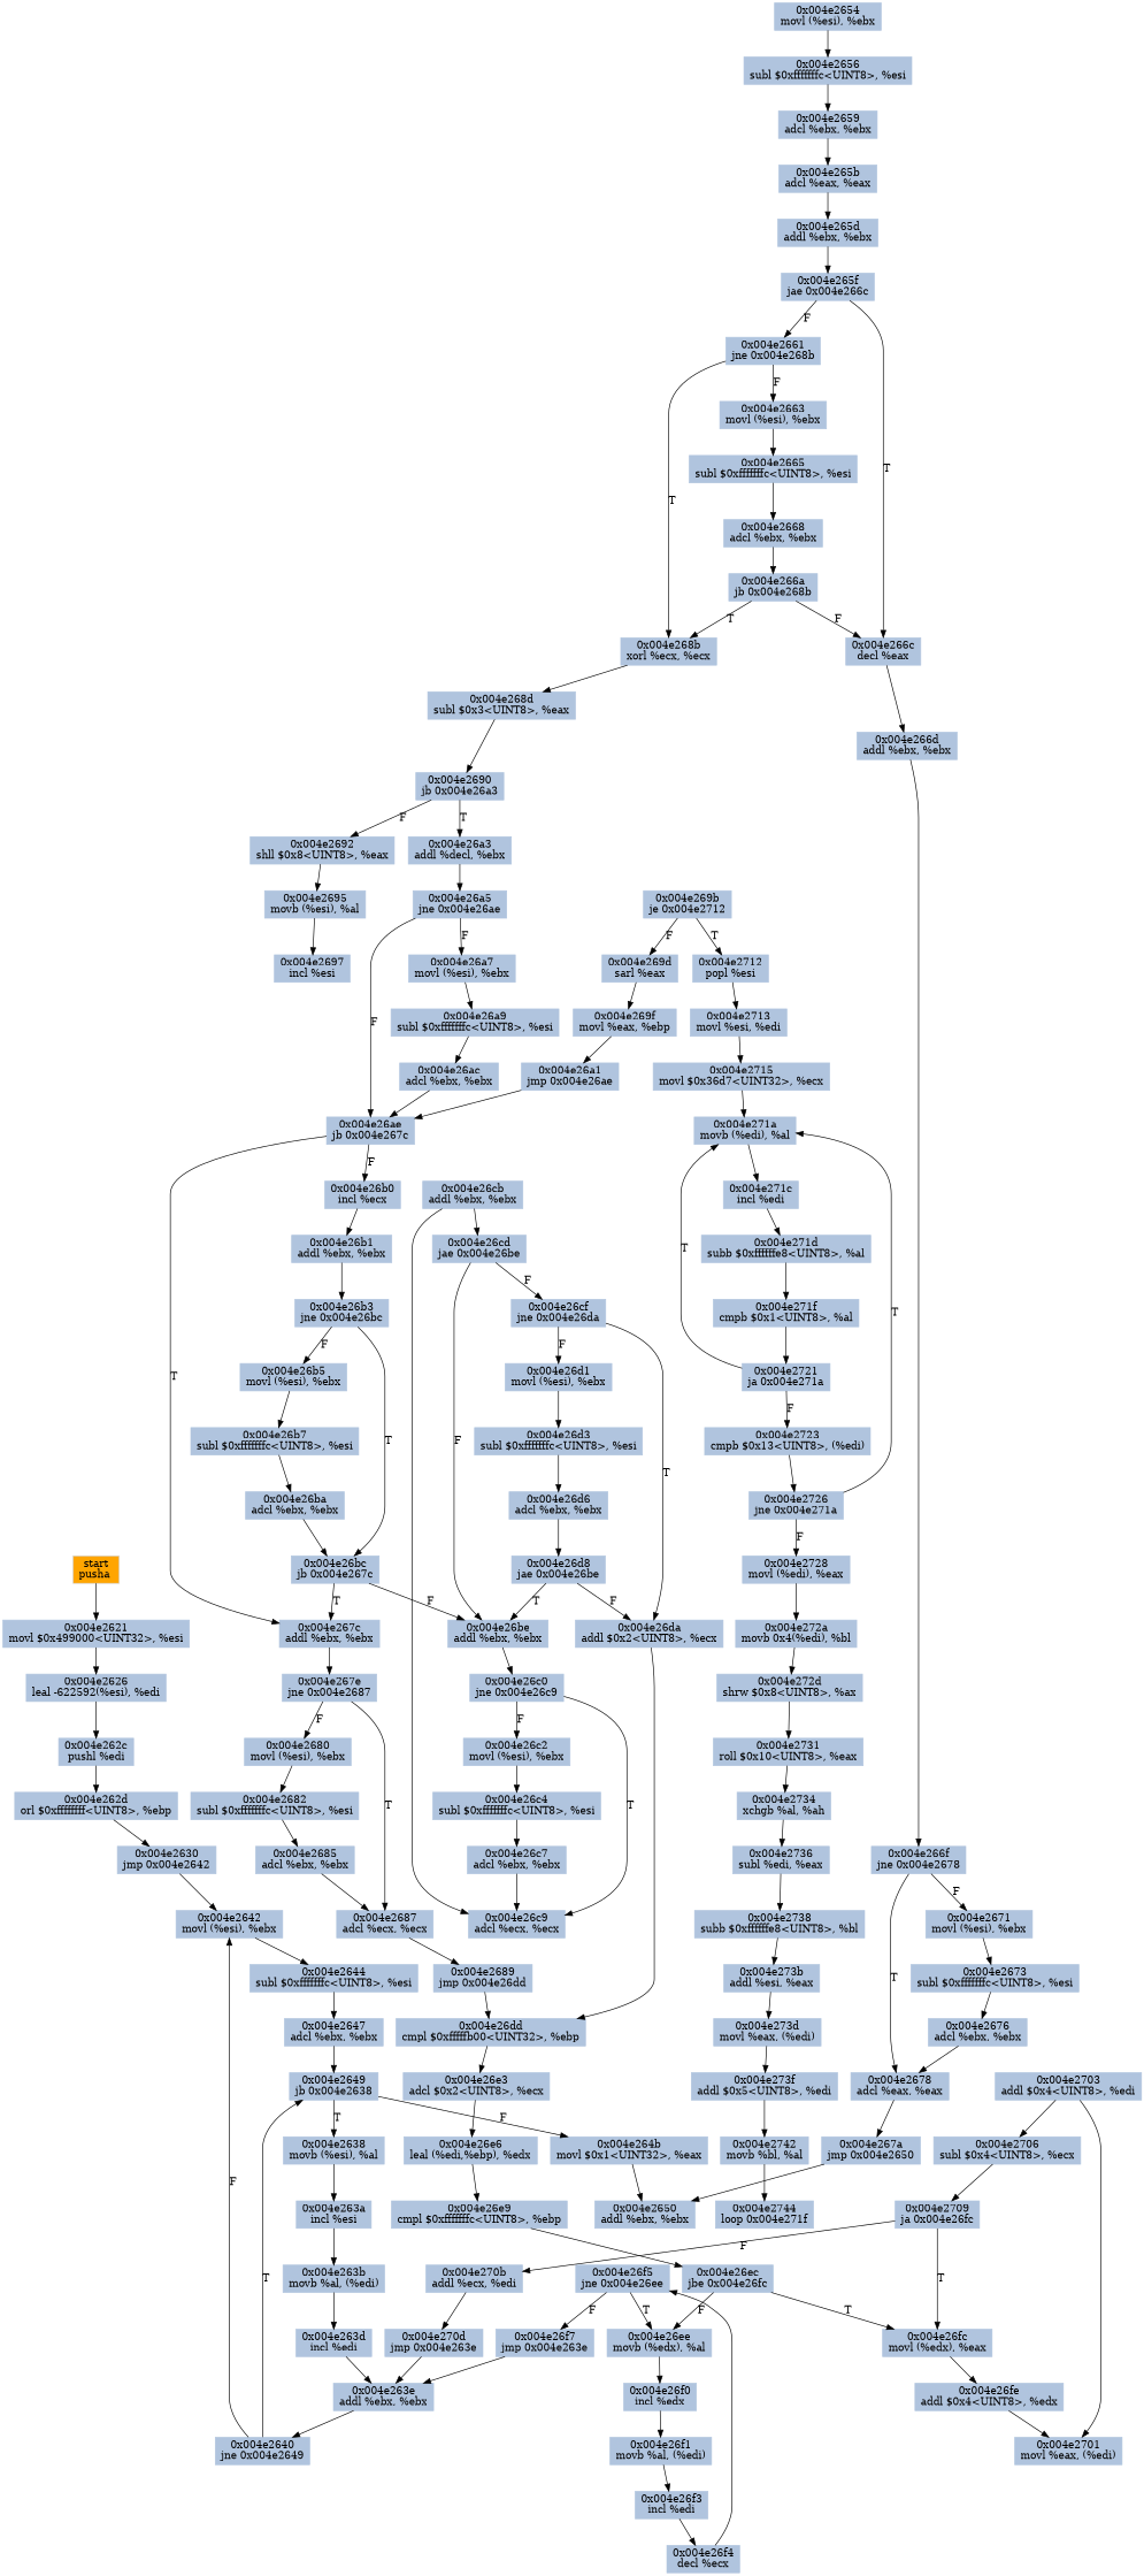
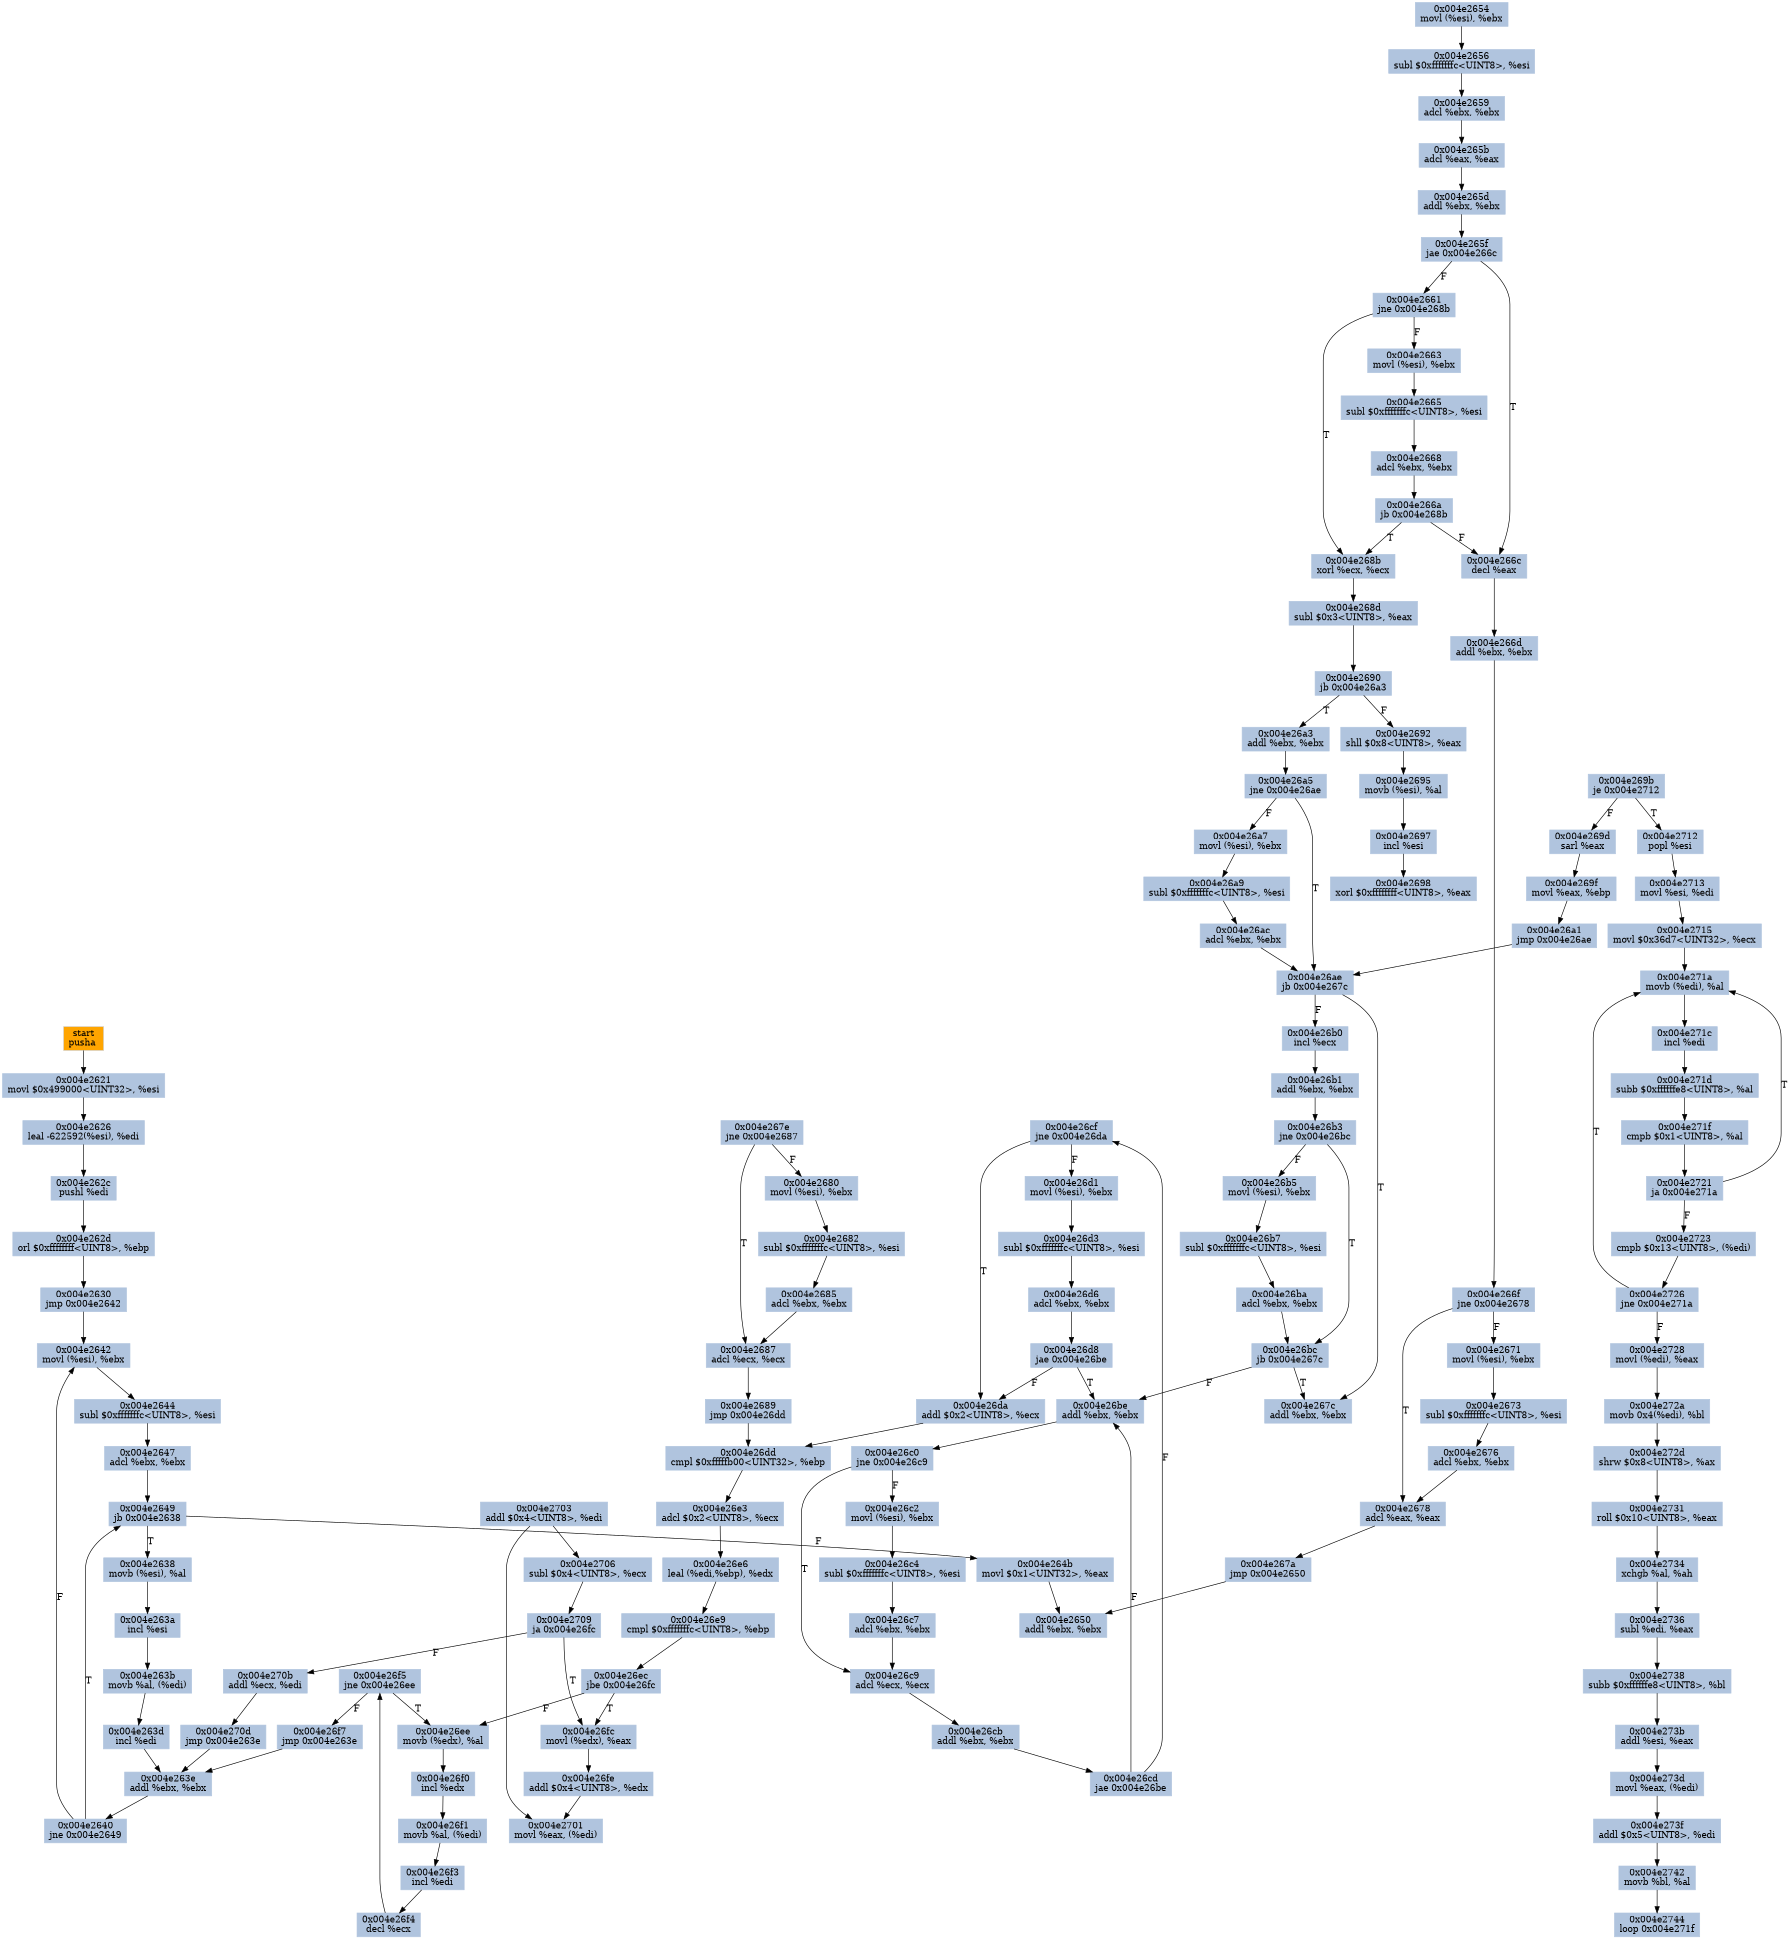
  digraph {
    node [color=lightsteelblue fillcolor=lightsteelblue shape=rectangle style=filled]
    edge [color="#000000"]
    n1 [color=lightgrey fillcolor=orange label="start\npusha "]
    n2 [label="0x004e2621\nmovl $0x499000<UINT32>, %esi"]
    n3 [label="0x004e2626\nleal -622592(%esi), %edi"]
    n4 [label="0x004e262c\npushl %edi"]
    n5 [label="0x004e262d\norl $0xffffffff<UINT8>, %ebp"]
    n6 [label="0x004e2630\njmp 0x004e2642"]
    n7 [label="0x004e2642\nmovl (%esi), %ebx"]
    n8 [label="0x004e2644\nsubl $0xfffffffc<UINT8>, %esi"]
    n9 [label="0x004e2647\nadcl %ebx, %ebx"]
    n10 [label="0x004e2649\njb 0x004e2638"]
    n11 [label="0x004e2638\nmovb (%esi), %al"]
    n12 [label="0x004e264b\nmovl $0x1<UINT32>, %eax"]
    n13 [label="0x004e263a\nincl %esi"]
    n14 [label="0x004e2650\naddl %ebx, %ebx"]
    n15 [label="0x004e263b\nmovb %al, (%edi)"]
    n16 [label="0x004e263d\nincl %edi"]
    n17 [label="0x004e263e\naddl %ebx, %ebx"]
    n18 [label="0x004e2640\njne 0x004e2649"]
    n19 [label="0x004e265b\nadcl %eax, %eax"]
    n20 [label="0x004e265d\naddl %ebx, %ebx"]
    n21 [label="0x004e2654\nmovl (%esi), %ebx"]
    n22 [label="0x004e2656\nsubl $0xfffffffc<UINT8>, %esi"]
    n23 [label="0x004e265f\njae 0x004e266c"]
    n24 [label="0x004e2661\njne 0x004e268b"]
    n25 [label="0x004e266c\ndecl %eax"]
    n26 [label="0x004e268b\nxorl %ecx, %ecx"]
    n27 [label="0x004e2663\nmovl (%esi), %ebx"]
    n28 [label="0x004e266d\naddl %ebx, %ebx"]
    n29 [label="0x004e268d\nsubl $0x3<UINT8>, %eax"]
    n30 [label="0x004e2665\nsubl $0xfffffffc<UINT8>, %esi"]
    n31 [label="0x004e2690\njb 0x004e26a3"]
-   n32 [label="0x004e26a3\naddl %decl, %ebx"]
+   n32 [label="0x004e26a3\naddl %ebx, %ebx"]
    n33 [label="0x004e2692\nshll $0x8<UINT8>, %eax"]
    n34 [label="0x004e26a5\njne 0x004e26ae"]
    n35 [label="0x004e2695\nmovb (%esi), %al"]
    n36 [label="0x004e26ae\njb 0x004e267c"]
    n37 [label="0x004e26a7\nmovl (%esi), %ebx"]
    n38 [label="0x004e267c\naddl %ebx, %ebx"]
    n39 [label="0x004e26b0\nincl %ecx"]
    n40 [label="0x004e26a9\nsubl $0xfffffffc<UINT8>, %esi"]
    n41 [label="0x004e267e\njne 0x004e2687"]
    n42 [label="0x004e26b1\naddl %ebx, %ebx"]
    n43 [label="0x004e2687\nadcl %ecx, %ecx"]
    n44 [label="0x004e2680\nmovl (%esi), %ebx"]
    n45 [label="0x004e2689\njmp 0x004e26dd"]
    n46 [label="0x004e2682\nsubl $0xfffffffc<UINT8>, %esi"]
    n47 [label="0x004e26dd\ncmpl $0xfffffb00<UINT32>, %ebp"]
    n48 [label="0x004e26e3\nadcl $0x2<UINT8>, %ecx"]
    n49 [label="0x004e26e6\nleal (%edi,%ebp), %edx"]
    n50 [label="0x004e26e9\ncmpl $0xfffffffc<UINT8>, %ebp"]
    n51 [label="0x004e26ec\njbe 0x004e26fc"]
    n52 [label="0x004e26ee\nmovb (%edx), %al"]
    n53 [label="0x004e26fc\nmovl (%edx), %eax"]
    n54 [label="0x004e26f0\nincl %edx"]
    n55 [label="0x004e26fe\naddl $0x4<UINT8>, %edx"]
    n56 [label="0x004e26f1\nmovb %al, (%edi)"]
    n57 [label="0x004e26f3\nincl %edi"]
    n58 [label="0x004e26f4\ndecl %ecx"]
    n59 [label="0x004e26f5\njne 0x004e26ee"]
    n60 [label="0x004e26f7\njmp 0x004e263e"]
    n61 [label="0x004e2697\nincl %esi"]
+   n62 [label="0x004e2698\nxorl $0xffffffff<UINT8>, %eax"]
    n63 [label="0x004e269b\nje 0x004e2712"]
    n64 [label="0x004e269d\nsarl %eax"]
    n65 [label="0x004e2712\npopl %esi"]
    n66 [label="0x004e269f\nmovl %eax, %ebp"]
    n67 [label="0x004e2713\nmovl %esi, %edi"]
    n68 [label="0x004e26a1\njmp 0x004e26ae"]
    n69 [label="0x004e2701\nmovl %eax, (%edi)"]
    n70 [label="0x004e2703\naddl $0x4<UINT8>, %edi"]
    n71 [label="0x004e2706\nsubl $0x4<UINT8>, %ecx"]
    n72 [label="0x004e2709\nja 0x004e26fc"]
    n73 [label="0x004e270b\naddl %ecx, %edi"]
    n74 [label="0x004e270d\njmp 0x004e263e"]
    n75 [label="0x004e2685\nadcl %ebx, %ebx"]
    n76 [label="0x004e26b3\njne 0x004e26bc"]
    n77 [label="0x004e26bc\njb 0x004e267c"]
    n78 [label="0x004e26b5\nmovl (%esi), %ebx"]
    n79 [label="0x004e26be\naddl %ebx, %ebx"]
    n80 [label="0x004e26b7\nsubl $0xfffffffc<UINT8>, %esi"]
    n81 [label="0x004e26c0\njne 0x004e26c9"]
    n82 [label="0x004e26c9\nadcl %ecx, %ecx"]
    n83 [label="0x004e26c2\nmovl (%esi), %ebx"]
    n84 [label="0x004e26cb\naddl %ebx, %ebx"]
    n85 [label="0x004e26c4\nsubl $0xfffffffc<UINT8>, %esi"]
    n86 [label="0x004e26cd\njae 0x004e26be"]
    n87 [label="0x004e26cf\njne 0x004e26da"]
    n88 [label="0x004e26da\naddl $0x2<UINT8>, %ecx"]
    n89 [label="0x004e26d1\nmovl (%esi), %ebx"]
    n90 [label="0x004e26d3\nsubl $0xfffffffc<UINT8>, %esi"]
    n91 [label="0x004e26ba\nadcl %ebx, %ebx"]
    n92 [label="0x004e26d6\nadcl %ebx, %ebx"]
    n93 [label="0x004e26d8\njae 0x004e26be"]
    n94 [label="0x004e26c7\nadcl %ebx, %ebx"]
    n95 [label="0x004e266f\njne 0x004e2678"]
    n96 [label="0x004e2678\nadcl %eax, %eax"]
    n97 [label="0x004e2671\nmovl (%esi), %ebx"]
    n98 [label="0x004e267a\njmp 0x004e2650"]
    n99 [label="0x004e2673\nsubl $0xfffffffc<UINT8>, %esi"]
    n100 [label="0x004e2668\nadcl %ebx, %ebx"]
    n101 [label="0x004e266a\njb 0x004e268b"]
    n102 [label="0x004e26ac\nadcl %ebx, %ebx"]
    n103 [label="0x004e2659\nadcl %ebx, %ebx"]
    n104 [label="0x004e2676\nadcl %ebx, %ebx"]
    n105 [label="0x004e2715\nmovl $0x36d7<UINT32>, %ecx"]
    n106 [label="0x004e271a\nmovb (%edi), %al"]
    n107 [label="0x004e271c\nincl %edi"]
    n108 [label="0x004e271d\nsubb $0xffffffe8<UINT8>, %al"]
    n109 [label="0x004e271f\ncmpb $0x1<UINT8>, %al"]
    n110 [label="0x004e2721\nja 0x004e271a"]
    n111 [label="0x004e2723\ncmpb $0x13<UINT8>, (%edi)"]
    n112 [label="0x004e2726\njne 0x004e271a"]
    n113 [label="0x004e2728\nmovl (%edi), %eax"]
    n114 [label="0x004e272a\nmovb 0x4(%edi), %bl"]
    n115 [label="0x004e272d\nshrw $0x8<UINT8>, %ax"]
    n116 [label="0x004e2731\nroll $0x10<UINT8>, %eax"]
    n117 [label="0x004e2734\nxchgb %al, %ah"]
    n118 [label="0x004e2736\nsubl %edi, %eax"]
    n119 [label="0x004e2738\nsubb $0xffffffe8<UINT8>, %bl"]
    n120 [label="0x004e273b\naddl %esi, %eax"]
    n121 [label="0x004e273d\nmovl %eax, (%edi)"]
    n122 [label="0x004e273f\naddl $0x5<UINT8>, %edi"]
    n123 [label="0x004e2742\nmovb %bl, %al"]
    n124 [label="0x004e2744\nloop 0x004e271f"]
    n1 -> n2
    n2 -> n3
    n3 -> n4
    n4 -> n5
    n5 -> n6
    n6 -> n7
    n7 -> n8
    n8 -> n9
    n9 -> n10
    n10 -> n11 [label=T]
    n10 -> n12 [label=F]
    n11 -> n13
    n12 -> n14
    n13 -> n15
    n15 -> n16
    n16 -> n17
    n17 -> n18
    n18 -> n7 [label=F]
    n18 -> n10 [label=T]
    n19 -> n20
    n20 -> n23
    n21 -> n22
    n22 -> n103
    n23 -> n24 [label=F]
    n23 -> n25 [label=T]
    n24 -> n26 [label=T]
    n24 -> n27 [label=F]
    n25 -> n28
    n26 -> n29
    n27 -> n30
    n28 -> n95
    n29 -> n31
    n30 -> n100
    n31 -> n32 [label=T]
    n31 -> n33 [label=F]
    n32 -> n34
    n33 -> n35
-   n34 -> n36 [label=F]
+   n34 -> n36 [label=T]
    n34 -> n37 [label=F]
    n35 -> n61
    n36 -> n38 [label=T]
    n36 -> n39 [label=F]
    n37 -> n40
-   n38 -> n41
    n39 -> n42
    n40 -> n102
    n41 -> n43 [label=T]
    n41 -> n44 [label=F]
    n42 -> n76
    n43 -> n45
    n44 -> n46
    n45 -> n47
    n46 -> n75
    n47 -> n48
    n48 -> n49
    n49 -> n50
    n50 -> n51
    n51 -> n52 [label=F]
    n51 -> n53 [label=T]
    n52 -> n54
    n53 -> n55
    n54 -> n56
    n55 -> n69
    n56 -> n57
    n57 -> n58
    n58 -> n59
    n59 -> n52 [label=T]
    n59 -> n60 [label=F]
    n60 -> n17
+   n61 -> n62
    n63 -> n64 [label=F]
    n63 -> n65 [label=T]
    n64 -> n66
    n65 -> n67
    n66 -> n68
    n67 -> n105
    n68 -> n36
    n70 -> n69
    n70 -> n71
    n71 -> n72
    n72 -> n53 [label=T]
    n72 -> n73 [label=F]
    n73 -> n74
    n74 -> n17
    n75 -> n43
    n76 -> n77 [label=T]
    n76 -> n78 [label=F]
    n77 -> n38 [label=T]
    n77 -> n79 [label=F]
    n78 -> n80
    n79 -> n81
    n80 -> n91
    n81 -> n82 [label=T]
    n81 -> n83 [label=F]
-   n84 -> n82
+   n82 -> n84
    n83 -> n85
    n84 -> n86
    n85 -> n94
    n86 -> n79 [label=F]
    n86 -> n87 [label=F]
    n87 -> n88 [label=T]
    n87 -> n89 [label=F]
    n88 -> n47
    n89 -> n90
    n90 -> n92
    n91 -> n77
    n92 -> n93
    n93 -> n79 [label=T]
    n93 -> n88 [label=F]
    n94 -> n82
    n95 -> n96 [label=T]
    n95 -> n97 [label=F]
    n96 -> n98
    n97 -> n99
    n98 -> n14
    n99 -> n104
    n100 -> n101
    n101 -> n25 [label=F]
    n101 -> n26 [label=T]
    n102 -> n36
    n103 -> n19
    n104 -> n96
    n105 -> n106
    n106 -> n107
    n107 -> n108
    n108 -> n109
    n109 -> n110
    n110 -> n106 [label=T]
    n110 -> n111 [label=F]
    n111 -> n112
    n112 -> n106 [label=T]
    n112 -> n113 [label=F]
    n113 -> n114
    n114 -> n115
    n115 -> n116
    n116 -> n117
    n117 -> n118
    n118 -> n119
    n119 -> n120
    n120 -> n121
    n121 -> n122
    n122 -> n123
    n123 -> n124
  }
